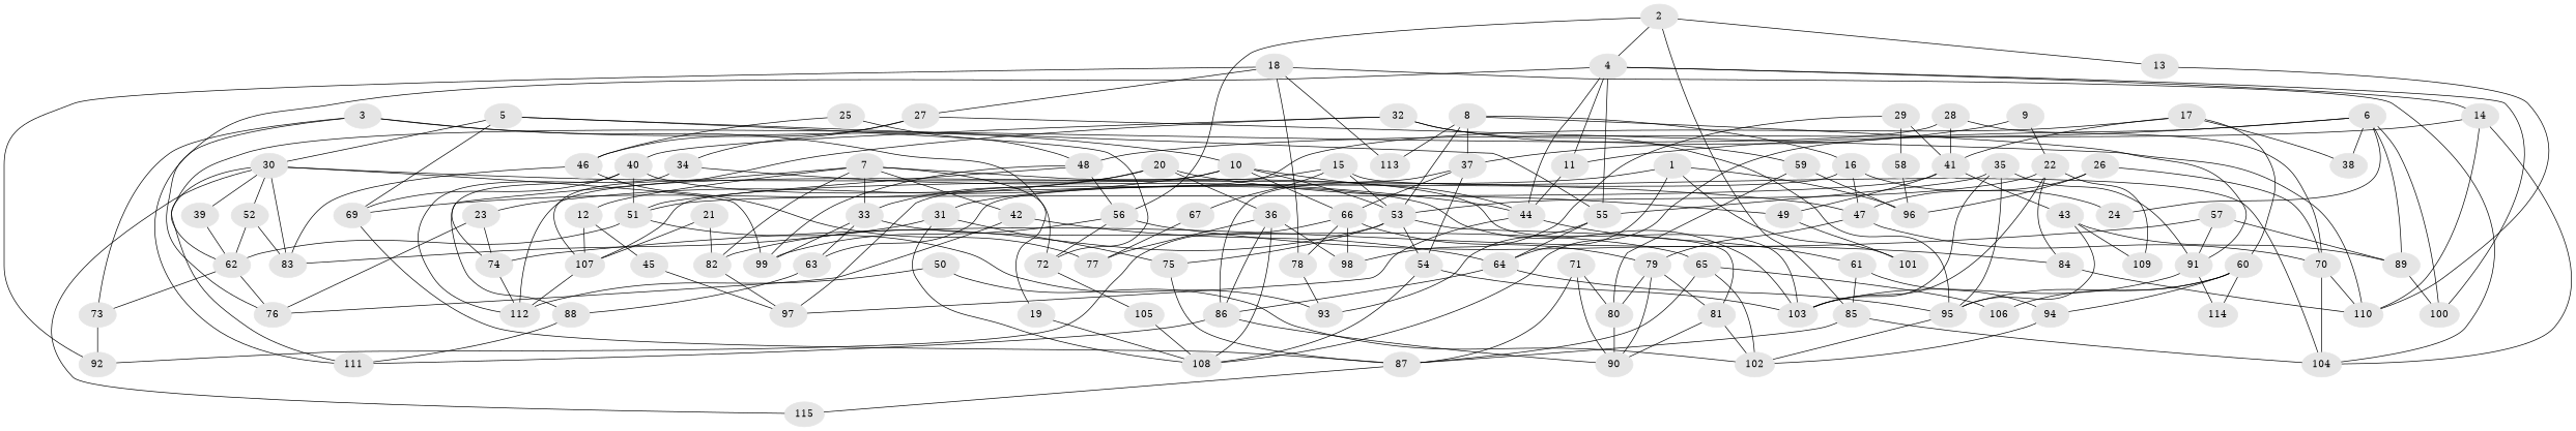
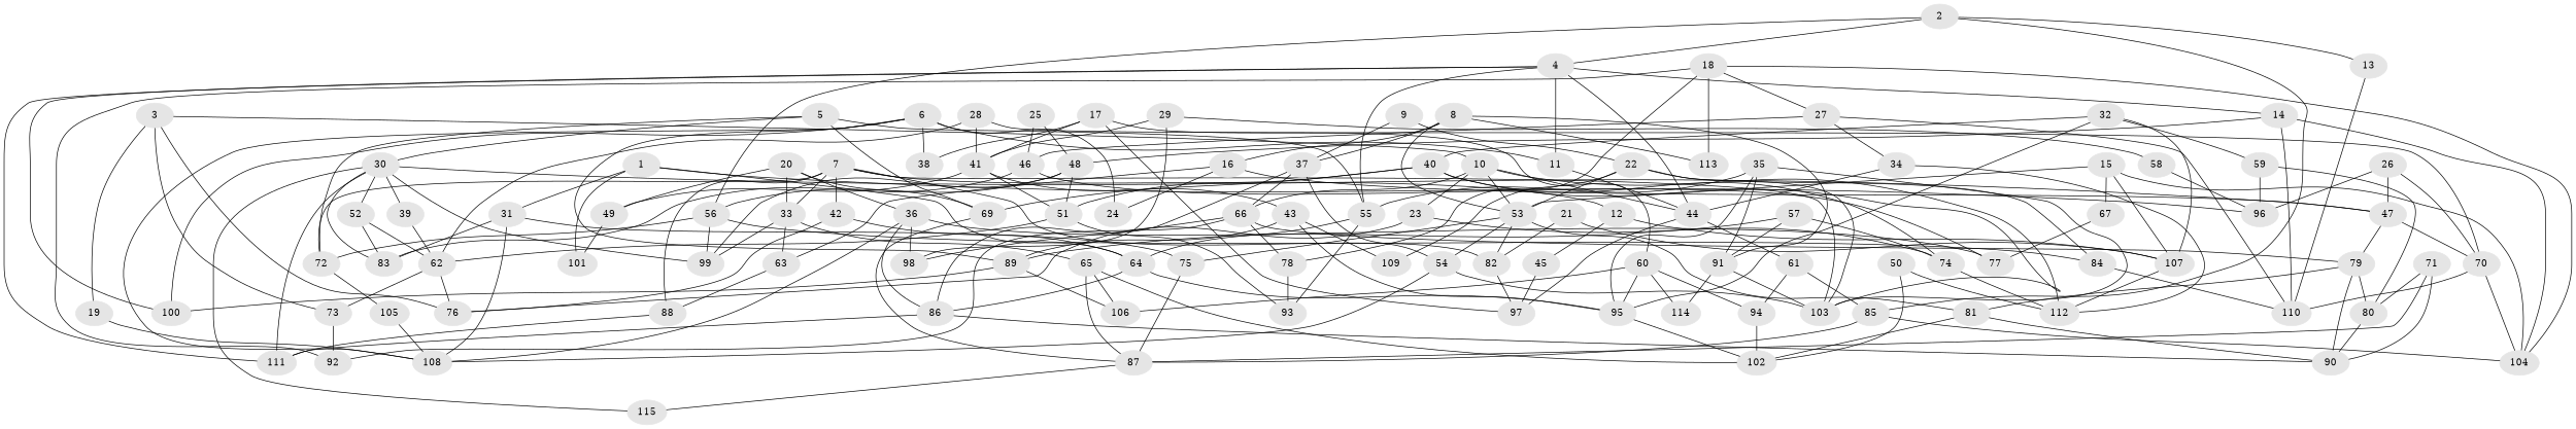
  graph {
    node [color=gray90 style=filled]
    1
    31
    64
    96
    101
    108
    83
    75
    95
    86
    2
    4
    13
    56
    85
    11
    14
    44
    55
    100
    111
    110
    72
    84
    99
    104
    87
    3
    10
    19
    73
    76
    53
    23
    66
    112
    92
    48
    97
    61
    93
    5
    30
    69
    47
    39
    52
    115
    105
    6
    24
    38
    89
    106
    7
    12
    33
    42
    82
    88
    103
    45
    107
    63
    65
    8
    16
    37
    91
    113
    54
    81
    114
    9
    22
    109
    74
    78
    98
    79
    51
    15
    67
    77
    70
    17
    41
    60
    49
    43
    94
    18
    27
    46
    34
    20
    36
    21
    25
    26
    28
    62
    29
    58
    32
    40
    59
    80
    102
    35
    90
    50
    57
    71
    1 -- 31
    1 -- 64
    1 -- 96
    1 -- 101
    31 -- 108
    31 -- 83
    31 -- 75
    64 -- 95
    64 -- 86
    75 -- 87
    95 -- 102
    86 -- 111
    86 -- 90
    2 -- 4
    2 -- 13
    2 -- 56
    2 -- 85
    4 -- 11
    4 -- 14
    4 -- 44
    4 -- 55
    4 -- 100
    4 -- 111
    13 -- 110
    56 -- 72
    56 -- 84
    56 -- 99
    85 -- 104
    85 -- 87
    11 -- 44
    14 -- 110
    14 -- 104
    14 -- 48
    44 -- 97
    44 -- 61
    55 -- 64
    55 -- 93
    72 -- 105
    84 -- 110
    87 -- 115
    3 -- 10
    3 -- 19
    3 -- 73
    3 -- 76
    10 -- 44
    10 -- 53
    10 -- 23
    10 -- 66
    10 -- 112
    19 -- 108
    73 -- 92
    53 -- 75
    53 -- 82
    53 -- 54
    53 -- 81
    23 -- 76
    23 -- 74
    66 -- 92
    66 -- 78
    66 -- 98
    66 -- 79
    48 -- 56
    48 -- 99
    48 -- 51
    61 -- 85
    61 -- 94
    5 -- 55
    5 -- 72
    5 -- 30
    5 -- 69
    30 -- 83
    30 -- 111
    30 -- 99
    30 -- 47
    30 -- 39
    30 -- 52
    30 -- 115
    69 -- 87
    47 -- 79
    47 -- 70
    39 -- 62
    52 -- 83
    52 -- 62
    105 -- 108
    6 -- 108
    6 -- 11
    6 -- 100
    6 -- 24
    6 -- 38
    6 -- 89
    89 -- 100
+   89 -- 106
    7 -- 72
    7 -- 12
    7 -- 33
    7 -- 42
    7 -- 82
    7 -- 88
    7 -- 103
    12 -- 45
    12 -- 107
    33 -- 99
    33 -- 63
    33 -- 65
    42 -- 64
    42 -- 76
    82 -- 97
    88 -- 111
    45 -- 97
    107 -- 112
    63 -- 88
    65 -- 87
    65 -- 106
    65 -- 102
    8 -- 53
    8 -- 16
    8 -- 37
    8 -- 91
    8 -- 113
    16 -- 47
    16 -- 24
    16 -- 63
    37 -- 86
    37 -- 66
    37 -- 54
    91 -- 103
    91 -- 114
    54 -- 108
    54 -- 103
    81 -- 102
    81 -- 90
    9 -- 37
    9 -- 22
    22 -- 84
    22 -- 53
    22 -- 103
    22 -- 109
    74 -- 112
    78 -- 93
    79 -- 81
    79 -- 80
    79 -- 90
    51 -- 93
    51 -- 62
    15 -- 104
    15 -- 53
    15 -- 107
    15 -- 67
    67 -- 77
    70 -- 110
    70 -- 104
    17 -- 97
    17 -- 38
    17 -- 41
    17 -- 60
    41 -- 51
    41 -- 49
    41 -- 43
    60 -- 95
    60 -- 106
    60 -- 114
    60 -- 94
    49 -- 101
    43 -- 95
    43 -- 89
    43 -- 109
    94 -- 102
    18 -- 104
    18 -- 92
    18 -- 113
    18 -- 78
    18 -- 27
    27 -- 110
    27 -- 46
    27 -- 34
    46 -- 83
    46 -- 77
    34 -- 44
    34 -- 112
    20 -- 69
    20 -- 33
    20 -- 49
    20 -- 36
    36 -- 108
    36 -- 86
    36 -- 98
    36 -- 77
    21 -- 82
    21 -- 107
    25 -- 48
    25 -- 46
    26 -- 96
    26 -- 47
    26 -- 70
    28 -- 70
    28 -- 41
    28 -- 62
    62 -- 73
    62 -- 76
    29 -- 98
    29 -- 41
    29 -- 58
    58 -- 96
    32 -- 95
    32 -- 107
    32 -- 40
    32 -- 59
    40 -- 69
    40 -- 103
    40 -- 74
    40 -- 51
    59 -- 96
    59 -- 80
    80 -- 90
    35 -- 95
    35 -- 55
    35 -- 103
    35 -- 91
    50 -- 112
    50 -- 102
    57 -- 89
    57 -- 91
    57 -- 74
    71 -- 87
    71 -- 80
    71 -- 90
  }
